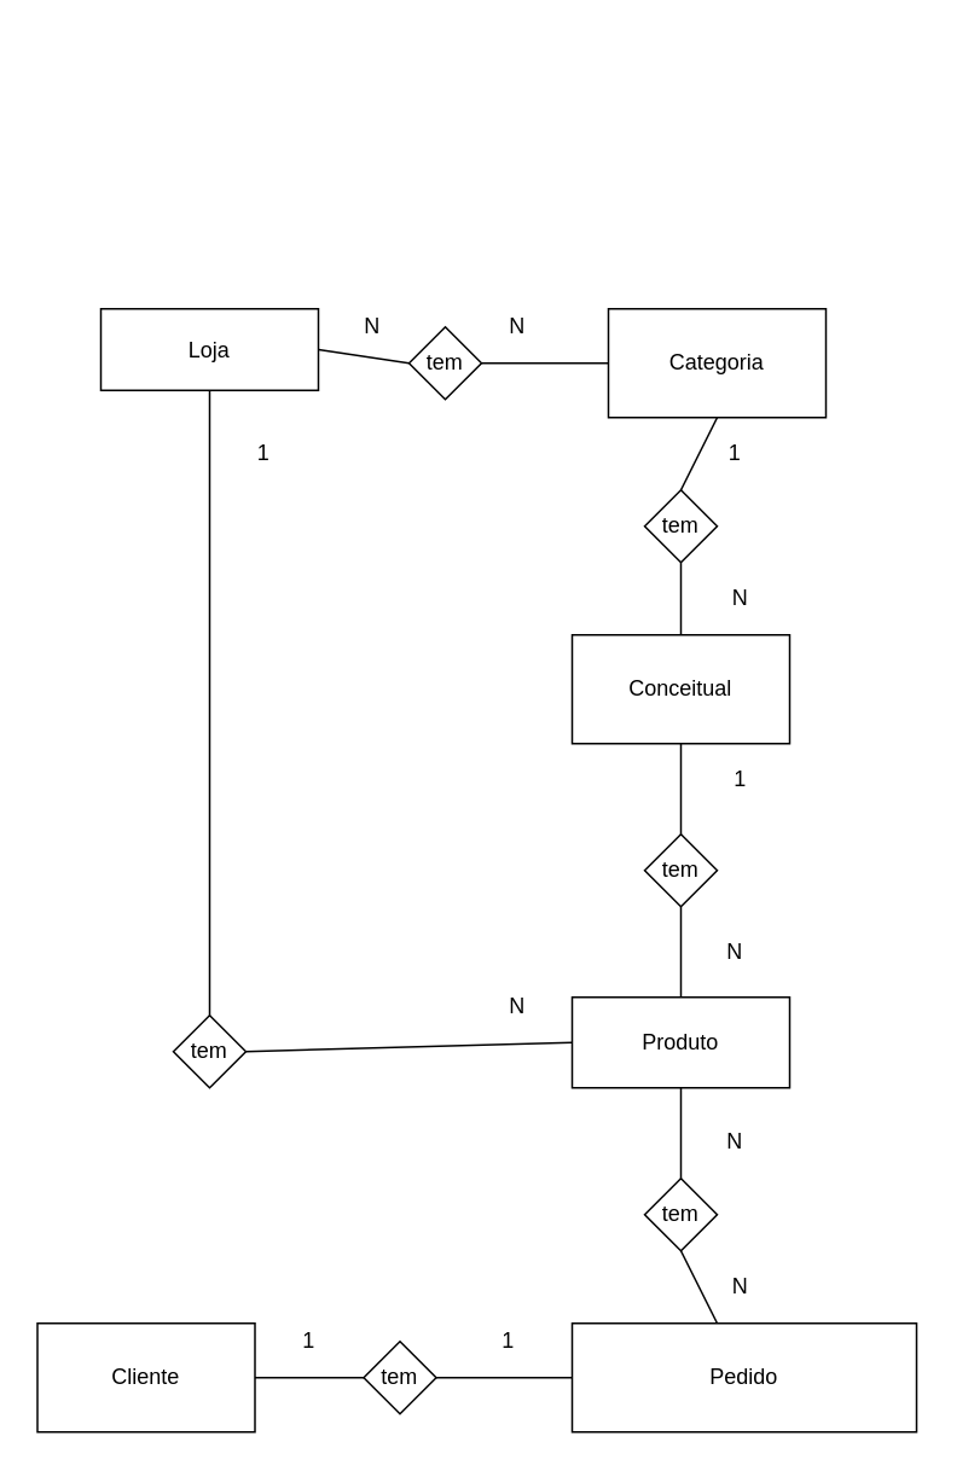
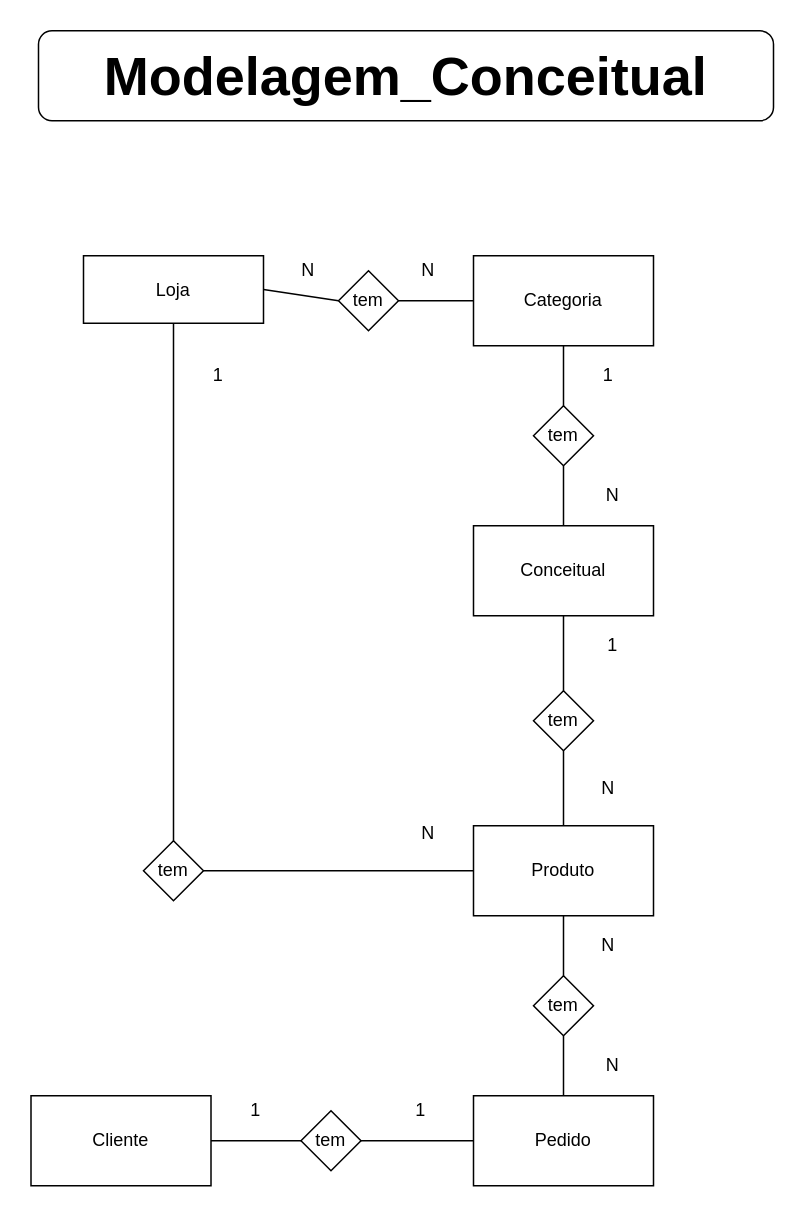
  <mxCell id="0" />
  <mxCell id="1" parent="0" />
+ <mxCell id="2" value="&lt;font style=&quot;font-size: 36px&quot;&gt;&lt;b&gt;Modelagem_Conceitual&lt;/b&gt;&lt;/font&gt;" style="rounded=1;whiteSpace=wrap;html=1;" parent="1" vertex="1"><mxGeometry x="25" y="20" width="490" height="60" as="geometry" /></mxCell>
  <mxCell id="3" value="Cliente" style="rounded=0;whiteSpace=wrap;html=1;" parent="1" vertex="1"><mxGeometry x="20" y="730" width="120" height="60" as="geometry" /></mxCell>
- <mxCell id="4" value="Categoria" style="rounded=0;whiteSpace=wrap;html=1;" parent="1" vertex="1"><mxGeometry x="335" y="170" width="120" height="60" as="geometry" /></mxCell>
+ <mxCell id="4" value="Categoria" style="rounded=0;whiteSpace=wrap;html=1;" parent="1" vertex="1"><mxGeometry x="315" y="170" width="120" height="60" as="geometry" /></mxCell>
  <mxCell id="5" value="Loja" style="rounded=0;whiteSpace=wrap;html=1;" parent="1" vertex="1"><mxGeometry x="55" y="170" width="120" height="45" as="geometry" /></mxCell>
- <mxCell id="6" value="Pedido" style="rounded=0;whiteSpace=wrap;html=1;" parent="1" vertex="1"><mxGeometry x="315" y="730" width="190" height="60" as="geometry" /></mxCell>
+ <mxCell id="6" value="Pedido" style="rounded=0;whiteSpace=wrap;html=1;" parent="1" vertex="1"><mxGeometry x="315" y="730" width="120" height="60" as="geometry" /></mxCell>
  <mxCell id="7" value="tem" style="rhombus;whiteSpace=wrap;html=1;" parent="1" vertex="1"><mxGeometry x="95" y="560" width="40" height="40" as="geometry" /></mxCell>
  <mxCell id="8" value="" style="endArrow=none;html=1;exitX=0.5;exitY=1;exitDx=0;exitDy=0;entryX=0.5;entryY=0;entryDx=0;entryDy=0;" parent="1" source="5" target="7" edge="1"><mxGeometry width="50" height="50" relative="1" as="geometry"><mxPoint x="-5" y="755" as="sourcePoint" /><mxPoint x="155" y="455" as="targetPoint" /></mxGeometry></mxCell>
  <mxCell id="9" value="" style="endArrow=none;html=1;exitX=1;exitY=0.5;exitDx=0;exitDy=0;entryX=0;entryY=0.5;entryDx=0;entryDy=0;" parent="1" source="7" target="22" edge="1"><mxGeometry width="50" height="50" relative="1" as="geometry"><mxPoint x="-5" y="755" as="sourcePoint" /><mxPoint x="245" y="530" as="targetPoint" /></mxGeometry></mxCell>
  <mxCell id="10" value="N" style="text;html=1;strokeColor=none;fillColor=none;align=center;verticalAlign=middle;whiteSpace=wrap;rounded=0;" parent="1" vertex="1"><mxGeometry x="185" y="170" width="40" height="20" as="geometry" /></mxCell>
  <mxCell id="11" value="1" style="text;html=1;strokeColor=none;fillColor=none;align=center;verticalAlign=middle;whiteSpace=wrap;rounded=0;" parent="1" vertex="1"><mxGeometry x="125" y="240" width="40" height="20" as="geometry" /></mxCell>
  <mxCell id="12" value="tem" style="rhombus;whiteSpace=wrap;html=1;" parent="1" vertex="1"><mxGeometry x="225" y="180" width="40" height="40" as="geometry" /></mxCell>
  <mxCell id="13" value="" style="endArrow=none;html=1;entryX=0;entryY=0.5;entryDx=0;entryDy=0;exitX=1;exitY=0.5;exitDx=0;exitDy=0;" parent="1" source="5" target="12" edge="1"><mxGeometry width="50" height="50" relative="1" as="geometry"><mxPoint x="35" y="390" as="sourcePoint" /><mxPoint x="85" y="340" as="targetPoint" /></mxGeometry></mxCell>
  <mxCell id="14" value="" style="endArrow=none;html=1;entryX=0;entryY=0.5;entryDx=0;entryDy=0;exitX=1;exitY=0.5;exitDx=0;exitDy=0;" parent="1" source="12" target="4" edge="1"><mxGeometry width="50" height="50" relative="1" as="geometry"><mxPoint x="35" y="390" as="sourcePoint" /><mxPoint x="85" y="340" as="targetPoint" /></mxGeometry></mxCell>
  <mxCell id="15" value="N" style="text;html=1;strokeColor=none;fillColor=none;align=center;verticalAlign=middle;whiteSpace=wrap;rounded=0;" parent="1" vertex="1"><mxGeometry x="265" y="170" width="40" height="20" as="geometry" /></mxCell>
  <mxCell id="16" value="&lt;font style=&quot;vertical-align: inherit&quot;&gt;&lt;font style=&quot;vertical-align: inherit&quot;&gt;Conceitual&lt;/font&gt;&lt;/font&gt;" style="rounded=0;whiteSpace=wrap;html=1;" vertex="1" parent="1"><mxGeometry x="315" y="350" width="120" height="60" as="geometry" /></mxCell>
  <mxCell id="17" value="tem" style="rhombus;whiteSpace=wrap;html=1;" vertex="1" parent="1"><mxGeometry x="355" y="270" width="40" height="40" as="geometry" /></mxCell>
  <mxCell id="18" value="" style="endArrow=none;html=1;entryX=0.5;entryY=1;entryDx=0;entryDy=0;exitX=0.5;exitY=0;exitDx=0;exitDy=0;" edge="1" parent="1" source="17" target="4"><mxGeometry width="50" height="50" relative="1" as="geometry"><mxPoint x="25" y="460" as="sourcePoint" /><mxPoint x="75" y="410" as="targetPoint" /></mxGeometry></mxCell>
  <mxCell id="19" value="" style="endArrow=none;html=1;entryX=0.5;entryY=1;entryDx=0;entryDy=0;" edge="1" parent="1" source="16" target="17"><mxGeometry width="50" height="50" relative="1" as="geometry"><mxPoint x="25" y="460" as="sourcePoint" /><mxPoint x="75" y="410" as="targetPoint" /></mxGeometry></mxCell>
  <mxCell id="20" value="N" style="text;html=1;strokeColor=none;fillColor=none;align=center;verticalAlign=middle;whiteSpace=wrap;rounded=0;" vertex="1" parent="1"><mxGeometry x="388" y="320" width="40" height="20" as="geometry" /></mxCell>
  <mxCell id="21" value="&lt;font style=&quot;vertical-align: inherit&quot;&gt;&lt;font style=&quot;vertical-align: inherit&quot;&gt;1&lt;/font&gt;&lt;/font&gt;" style="text;html=1;strokeColor=none;fillColor=none;align=center;verticalAlign=middle;whiteSpace=wrap;rounded=0;" vertex="1" parent="1"><mxGeometry x="385" y="240" width="40" height="20" as="geometry" /></mxCell>
- <mxCell id="22" value="Produto" style="rounded=0;whiteSpace=wrap;html=1;" vertex="1" parent="1"><mxGeometry x="315" y="550" width="120" height="50" as="geometry" /></mxCell>
+ <mxCell id="22" value="Produto" style="rounded=0;whiteSpace=wrap;html=1;" vertex="1" parent="1"><mxGeometry x="315" y="550" width="120" height="60" as="geometry" /></mxCell>
  <mxCell id="23" value="tem" style="rhombus;whiteSpace=wrap;html=1;" vertex="1" parent="1"><mxGeometry x="355" y="460" width="40" height="40" as="geometry" /></mxCell>
  <mxCell id="24" value="" style="endArrow=none;html=1;entryX=0.5;entryY=1;entryDx=0;entryDy=0;exitX=0.5;exitY=0;exitDx=0;exitDy=0;" edge="1" parent="1" source="23" target="16"><mxGeometry width="50" height="50" relative="1" as="geometry"><mxPoint x="45" y="740" as="sourcePoint" /><mxPoint x="95" y="690" as="targetPoint" /></mxGeometry></mxCell>
  <mxCell id="25" value="" style="endArrow=none;html=1;entryX=0.5;entryY=1;entryDx=0;entryDy=0;exitX=0.5;exitY=0;exitDx=0;exitDy=0;" edge="1" parent="1" source="22" target="23"><mxGeometry width="50" height="50" relative="1" as="geometry"><mxPoint x="45" y="740" as="sourcePoint" /><mxPoint x="95" y="690" as="targetPoint" /></mxGeometry></mxCell>
  <mxCell id="26" value="&lt;font style=&quot;vertical-align: inherit&quot;&gt;&lt;font style=&quot;vertical-align: inherit&quot;&gt;1&lt;/font&gt;&lt;/font&gt;" style="text;html=1;strokeColor=none;fillColor=none;align=center;verticalAlign=middle;whiteSpace=wrap;rounded=0;" vertex="1" parent="1"><mxGeometry x="388" y="420" width="40" height="20" as="geometry" /></mxCell>
  <mxCell id="27" value="&lt;font style=&quot;vertical-align: inherit&quot;&gt;&lt;font style=&quot;vertical-align: inherit&quot;&gt;N&lt;/font&gt;&lt;/font&gt;" style="text;html=1;strokeColor=none;fillColor=none;align=center;verticalAlign=middle;whiteSpace=wrap;rounded=0;" vertex="1" parent="1"><mxGeometry x="385" y="515" width="40" height="20" as="geometry" /></mxCell>
  <mxCell id="28" value="&lt;font style=&quot;vertical-align: inherit&quot;&gt;&lt;font style=&quot;vertical-align: inherit&quot;&gt;N&lt;/font&gt;&lt;/font&gt;" style="text;html=1;strokeColor=none;fillColor=none;align=center;verticalAlign=middle;whiteSpace=wrap;rounded=0;" vertex="1" parent="1"><mxGeometry x="265" y="545" width="40" height="20" as="geometry" /></mxCell>
  <mxCell id="29" value="tem" style="rhombus;whiteSpace=wrap;html=1;" vertex="1" parent="1"><mxGeometry x="200" y="740" width="40" height="40" as="geometry" /></mxCell>
  <mxCell id="30" value="" style="endArrow=none;html=1;entryX=0;entryY=0.5;entryDx=0;entryDy=0;exitX=1;exitY=0.5;exitDx=0;exitDy=0;" edge="1" parent="1" source="3" target="29"><mxGeometry width="50" height="50" relative="1" as="geometry"><mxPoint x="20" y="860" as="sourcePoint" /><mxPoint x="70" y="810" as="targetPoint" /></mxGeometry></mxCell>
  <mxCell id="31" value="" style="endArrow=none;html=1;entryX=0;entryY=0.5;entryDx=0;entryDy=0;exitX=1;exitY=0.5;exitDx=0;exitDy=0;" edge="1" parent="1" source="29" target="6"><mxGeometry width="50" height="50" relative="1" as="geometry"><mxPoint x="20" y="860" as="sourcePoint" /><mxPoint x="70" y="810" as="targetPoint" /></mxGeometry></mxCell>
  <mxCell id="32" value="&lt;font style=&quot;vertical-align: inherit&quot;&gt;&lt;font style=&quot;vertical-align: inherit&quot;&gt;&lt;font style=&quot;vertical-align: inherit&quot;&gt;&lt;font style=&quot;vertical-align: inherit&quot;&gt;1&lt;/font&gt;&lt;/font&gt;&lt;/font&gt;&lt;/font&gt;" style="text;html=1;strokeColor=none;fillColor=none;align=center;verticalAlign=middle;whiteSpace=wrap;rounded=0;" vertex="1" parent="1"><mxGeometry x="260" y="730" width="40" height="20" as="geometry" /></mxCell>
  <mxCell id="33" value="&lt;font style=&quot;vertical-align: inherit&quot;&gt;&lt;font style=&quot;vertical-align: inherit&quot;&gt;1&lt;/font&gt;&lt;/font&gt;" style="text;html=1;strokeColor=none;fillColor=none;align=center;verticalAlign=middle;whiteSpace=wrap;rounded=0;" vertex="1" parent="1"><mxGeometry x="150" y="730" width="40" height="20" as="geometry" /></mxCell>
  <mxCell id="34" value="tem" style="rhombus;whiteSpace=wrap;html=1;" vertex="1" parent="1"><mxGeometry x="355" y="650" width="40" height="40" as="geometry" /></mxCell>
  <mxCell id="35" value="" style="endArrow=none;html=1;entryX=0.5;entryY=1;entryDx=0;entryDy=0;exitX=0.5;exitY=0;exitDx=0;exitDy=0;" edge="1" parent="1" source="34" target="22"><mxGeometry width="50" height="50" relative="1" as="geometry"><mxPoint x="135" y="860" as="sourcePoint" /><mxPoint x="185" y="810" as="targetPoint" /></mxGeometry></mxCell>
  <mxCell id="36" value="" style="endArrow=none;html=1;entryX=0.5;entryY=1;entryDx=0;entryDy=0;" edge="1" parent="1" source="6" target="34"><mxGeometry width="50" height="50" relative="1" as="geometry"><mxPoint x="135" y="860" as="sourcePoint" /><mxPoint x="185" y="810" as="targetPoint" /></mxGeometry></mxCell>
  <mxCell id="37" value="&lt;font style=&quot;vertical-align: inherit&quot;&gt;&lt;font style=&quot;vertical-align: inherit&quot;&gt;N&lt;/font&gt;&lt;/font&gt;" style="text;html=1;strokeColor=none;fillColor=none;align=center;verticalAlign=middle;whiteSpace=wrap;rounded=0;" vertex="1" parent="1"><mxGeometry x="385" y="620" width="40" height="20" as="geometry" /></mxCell>
  <mxCell id="38" value="N" style="text;html=1;strokeColor=none;fillColor=none;align=center;verticalAlign=middle;whiteSpace=wrap;rounded=0;" vertex="1" parent="1"><mxGeometry x="388" y="700" width="40" height="20" as="geometry" /></mxCell>
